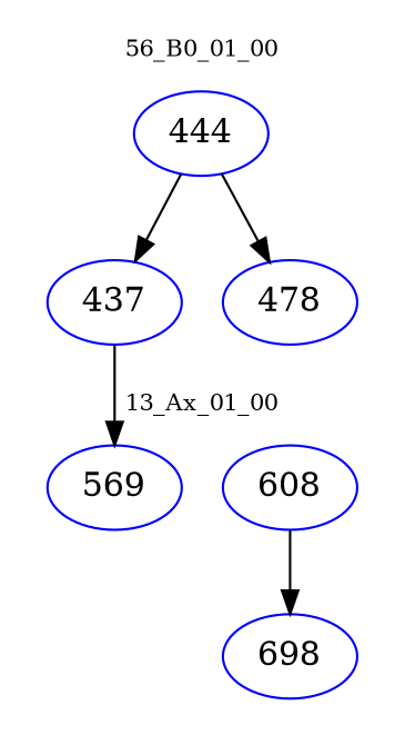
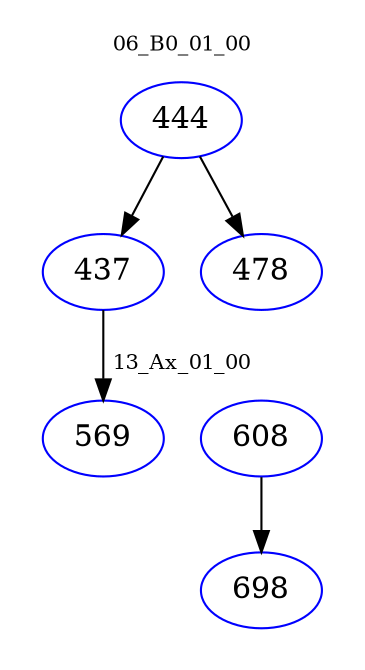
  digraph {
    node [color=blue]
    edge [color=black]
    n1 [label=608]
    n2 [label=698]
    n3 [label=569]
    n4 [label=444]
    n5 [label=437]
    n6 [label=478]
    subgraph cluster_1 {
      color=white
      fontsize=10
      label="13_Ax_01_00"
      n1
      n2
      n3
    }
    subgraph cluster_2 {
      color=white
      fontsize=10
-     label="56_B0_01_00"
+     label="06_B0_01_00"
      n4
      n5
      n6
    }
    n1 -> n2
    n4 -> n5
    n4 -> n6
    n5 -> n3
  }
